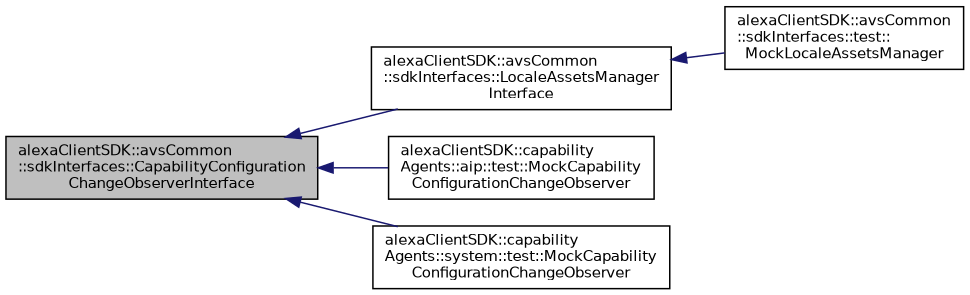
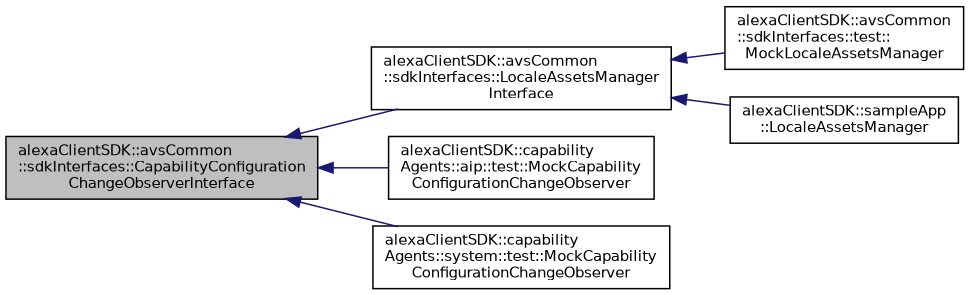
  digraph {
    rankdir=LR
    fontname="DejaVu Sans"
    node [color=black fillcolor=white fontname="DejaVu Sans" fontsize=10 shape=record style=filled]
    edge [color=midnightblue dir=back fontname="DejaVu Sans" fontsize=10 labelfontname=Helvetica labelfontsize=10 style=solid]
    n1 [fillcolor=grey75 fontcolor=black height=0.2 label="alexaClientSDK::avsCommon\l::sdkInterfaces::CapabilityConfiguration\lChangeObserverInterface" width=0.4]
    n2 [height=0.2 label="alexaClientSDK::avsCommon\l::sdkInterfaces::LocaleAssetsManager\lInterface" width=0.4]
    n3 [height=0.2 label="alexaClientSDK::capability\lAgents::aip::test::MockCapability\lConfigurationChangeObserver" width=0.4]
    n4 [height=0.2 label="alexaClientSDK::capability\lAgents::system::test::MockCapability\lConfigurationChangeObserver" width=0.4]
    n5 [height=0.2 label="alexaClientSDK::avsCommon\l::sdkInterfaces::test::\lMockLocaleAssetsManager" width=0.4]
+   n6 [height=0.2 label="alexaClientSDK::sampleApp\l::LocaleAssetsManager" width=0.4]
    n1 -> n2
    n1 -> n3
    n1 -> n4
    n2 -> n5
+   n2 -> n6
  }
